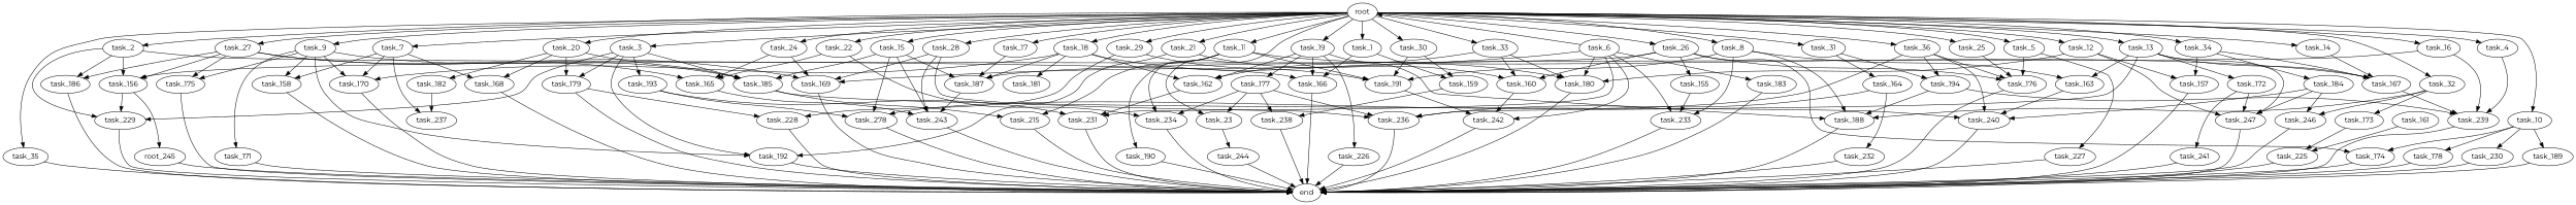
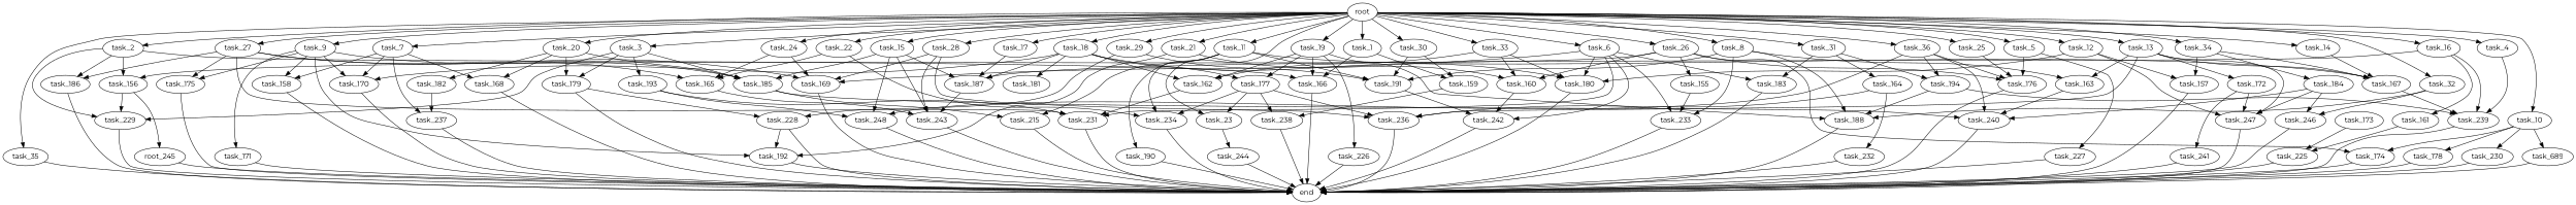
  digraph {
    fontname=Montserrat
    node [fontname=Montserrat]
    edge [fontname=Montserrat]
    root
    task_11
    task_2
    task_21
    task_23
    task_35
    task_33
    task_14
    task_3
    task_28
    task_18
    task_22
    task_5
    task_30
    task_9
    task_27
    task_20
    task_8
    task_15
    task_24
    task_31
    task_12
    task_32
    task_10
    task_29
    task_1
    task_34
    task_4
    task_13
    task_36
    task_16
    task_26
    task_25
    task_19
    task_17
    task_6
    task_7
    task_234
    task_167
    task_191
    n41 [label=task_215]
    task_190
    task_156
    task_166
    task_186
    task_229
    task_160
    task_192
    task_244
    end
    task_162
    task_180
    task_185
    task_179
    task_193
    task_236
    task_243
    task_169
    task_177
    task_187
    task_170
    task_181
    task_165
    task_176
    task_227
    task_159
    task_158
    task_175
    task_171
    task_231
    task_182
    task_168
    task_233
    task_163
    task_188
-   task_248 [label=task_278]
+   task_248
    task_164
    task_183
    task_194
    task_157
    task_247
    task_173
    task_246
    task_178
    task_230
-   task_189
+   task_189 [label=task_689]
    task_174
    task_228
    task_184
    task_239
    task_172
    task_240
    task_161
    task_155
    task_226
    task_242
    task_237
    n98 [label=root_245]
    task_232
    task_238
    task_225
    task_241
    root -> task_11
    root -> task_2
    root -> task_21
    root -> task_23
    root -> task_35
    root -> task_33
    root -> task_14
    root -> task_3
    root -> task_28
    root -> task_18
    root -> task_22
    root -> task_5
    root -> task_30
    root -> task_9
    root -> task_27
    root -> task_20
    root -> task_8
    root -> task_15
    root -> task_24
    root -> task_31
    root -> task_12
    root -> task_32
    root -> task_10
    root -> task_29
    root -> task_1
    root -> task_34
    root -> task_4
    root -> task_13
    root -> task_36
    root -> task_16
    root -> task_26
    root -> task_25
    root -> task_19
    root -> task_17
-   task_6 -> root
+   root -> task_6
    root -> task_7
    task_11 -> task_234
    task_11 -> task_167
    task_11 -> task_191
    task_11 -> n41
    task_11 -> task_190
    task_2 -> task_156
    task_2 -> task_166
    task_2 -> task_186
    task_2 -> task_229
    task_21 -> task_160
    task_21 -> task_192
    task_23 -> task_244
    task_35 -> end
    task_33 -> task_160
    task_33 -> task_162
    task_33 -> task_180
    task_14 -> task_167
    task_3 -> task_229
-   task_3 -> task_192
+   task_228 -> task_192
    task_3 -> task_185
    task_3 -> task_179
    task_3 -> task_193
    task_28 -> task_236
    task_28 -> task_243
    task_28 -> task_169
    task_18 -> task_162
    task_18 -> task_180
+   task_18 -> task_177
    task_18 -> task_187
    task_18 -> task_170
    task_18 -> task_181
    task_22 -> task_234
    task_22 -> task_165
    task_5 -> task_176
    task_5 -> task_227
    task_30 -> task_191
    task_30 -> task_159
    task_9 -> task_192
    task_9 -> task_185
    task_9 -> task_170
    task_9 -> task_158
    task_9 -> task_175
    task_9 -> task_171
    task_27 -> task_186
    task_27 -> task_169
    task_27 -> task_165
    task_27 -> task_175
-   task_27 -> task_156
+   task_27 -> task_231
    task_20 -> task_185
    task_20 -> task_179
    task_20 -> task_182
    task_20 -> task_168
    task_8 -> task_191
    task_8 -> task_233
    task_8 -> task_163
    task_8 -> task_188
    task_15 -> task_185
    task_15 -> task_243
    task_15 -> task_187
    task_15 -> task_248
    task_24 -> task_169
    task_24 -> task_165
    task_31 -> task_164
+   task_31 -> task_183
    task_31 -> task_194
    task_12 -> task_180
    task_12 -> task_157
    task_12 -> task_247
    task_32 -> task_188
-   task_32 -> task_173
    task_32 -> task_246
    task_10 -> task_178
    task_10 -> task_230
    task_10 -> task_189
    task_10 -> task_174
    task_29 -> task_191
    task_29 -> task_228
    task_1 -> task_166
    task_1 -> task_159
    task_34 -> task_167
    task_34 -> task_157
    task_34 -> task_184
    task_4 -> task_239
    task_13 -> task_167
    task_13 -> task_236
    task_13 -> task_163
    task_13 -> task_247
    task_13 -> task_172
    task_36 -> task_176
    task_36 -> task_248
    task_36 -> task_194
    task_36 -> task_240
    task_16 -> task_187
    task_16 -> task_239
+   task_16 -> task_161
    task_26 -> task_156
    task_26 -> task_160
    task_26 -> task_176
    task_26 -> task_174
    task_26 -> task_155
    task_25 -> task_176
    task_19 -> task_166
    task_19 -> task_162
    task_19 -> task_177
    task_19 -> task_188
    task_19 -> task_226
    task_17 -> task_187
    task_6 -> task_180
    task_6 -> task_169
    task_6 -> task_231
    task_6 -> task_233
    task_6 -> task_183
    task_6 -> task_242
    task_7 -> task_170
    task_7 -> task_158
    task_7 -> task_168
    task_7 -> task_237
    task_234 -> end
    task_167 -> task_239
    task_191 -> task_242
    n41 -> end
    task_190 -> end
    task_156 -> task_229
    task_156 -> n98
    task_166 -> end
    task_186 -> end
    task_229 -> end
    task_160 -> task_242
    task_192 -> end
    task_244 -> end
    task_162 -> task_231
    task_180 -> end
    task_185 -> n41
    task_185 -> task_240
    task_179 -> end
    task_179 -> task_228
    task_193 -> task_231
    task_193 -> task_248
    task_236 -> end
    task_243 -> end
    task_169 -> end
    task_177 -> task_23
    task_177 -> task_234
    task_177 -> task_236
    task_177 -> task_238
    task_187 -> task_243
    task_170 -> end
    task_165 -> task_243
    task_176 -> end
    task_227 -> end
    task_159 -> task_238
    task_158 -> end
    task_175 -> end
    task_171 -> end
    task_231 -> end
    task_182 -> task_237
    task_168 -> end
    task_233 -> end
    task_163 -> task_240
    task_188 -> end
    task_248 -> end
    task_164 -> task_236
    task_164 -> task_232
    task_183 -> end
    task_194 -> task_188
    task_194 -> task_239
    task_157 -> end
    task_247 -> end
    task_173 -> task_225
    task_246 -> end
    task_178 -> end
    task_230 -> end
    task_189 -> end
    task_174 -> end
    task_228 -> end
    task_184 -> task_247
    task_184 -> task_246
    task_184 -> task_240
    task_239 -> end
    task_172 -> task_247
    task_172 -> task_241
    task_240 -> end
    task_161 -> task_225
    task_155 -> task_233
    task_226 -> end
    task_242 -> end
+   task_237 -> end
    n98 -> end
    task_232 -> end
    task_238 -> end
    task_225 -> end
    task_241 -> end
  }
